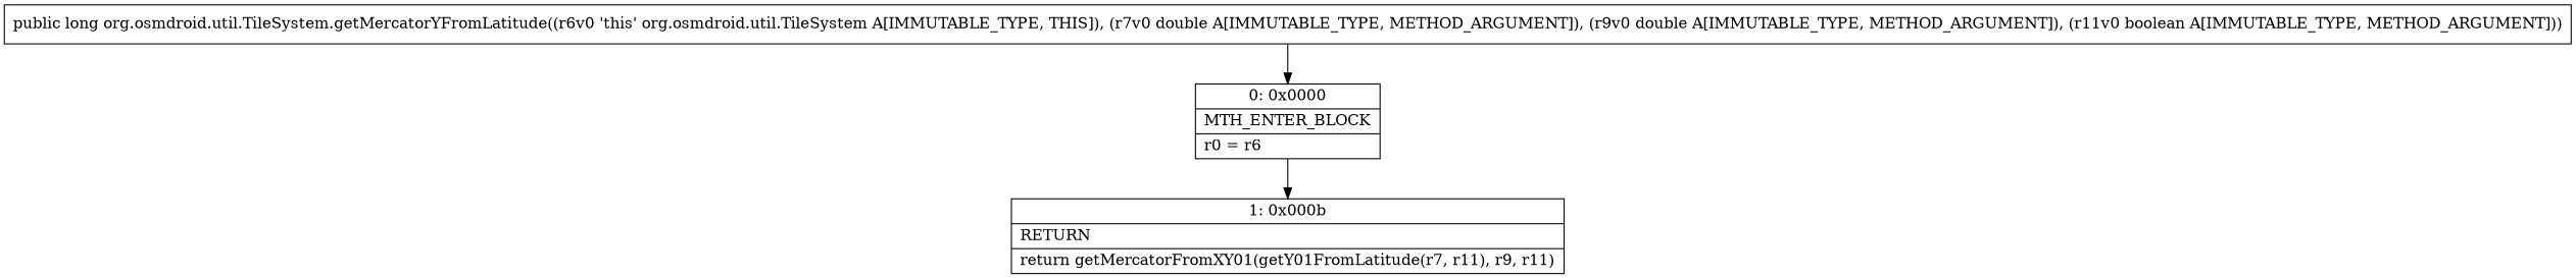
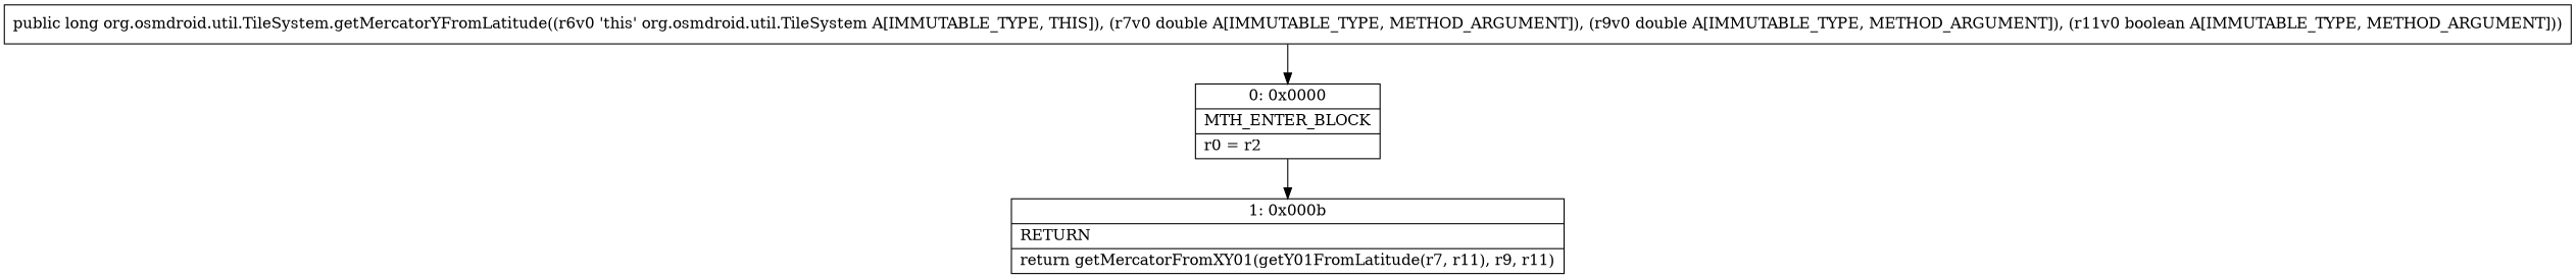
  digraph {
    node [shape=record]
-   n1 [label="{0\:\ 0x0000|MTH_ENTER_BLOCK\l|r0 = r6\l}"]
+   n1 [label="{0\:\ 0x0000|MTH_ENTER_BLOCK\l|r0 = r2\l}"]
    n2 [label="{1\:\ 0x000b|RETURN\l|return getMercatorFromXY01(getY01FromLatitude(r7, r11), r9, r11)\l}"]
    n3 [label="{public long org.osmdroid.util.TileSystem.getMercatorYFromLatitude((r6v0 'this' org.osmdroid.util.TileSystem A[IMMUTABLE_TYPE, THIS]), (r7v0 double A[IMMUTABLE_TYPE, METHOD_ARGUMENT]), (r9v0 double A[IMMUTABLE_TYPE, METHOD_ARGUMENT]), (r11v0 boolean A[IMMUTABLE_TYPE, METHOD_ARGUMENT])) }"]
    n1 -> n2
    n3 -> n1
  }
